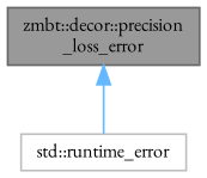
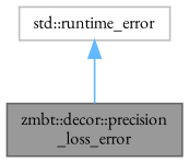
  digraph {
    fontname="EB Garamond"
    node [fontname="EB Garamond" fontsize=10 shape=box style=filled]
    n1 [color=gray40 fillcolor=grey60 fontcolor=black height=0.2 label="zmbt::decor::precision\l_loss_error" width=0.4]
    n2 [color=grey75 fillcolor=white height=0.2 label="std::runtime_error" width=0.4]
-   n1 -> n2 [color=steelblue1 dir=back fontname="EB Garamond" fontsize=10 labelfontname=Helvetica labelfontsize=10 style=solid]
+   n2 -> n1 [color=steelblue1 dir=back fontname="EB Garamond" fontsize=10 labelfontname=Helvetica labelfontsize=10 style=solid]
  }
